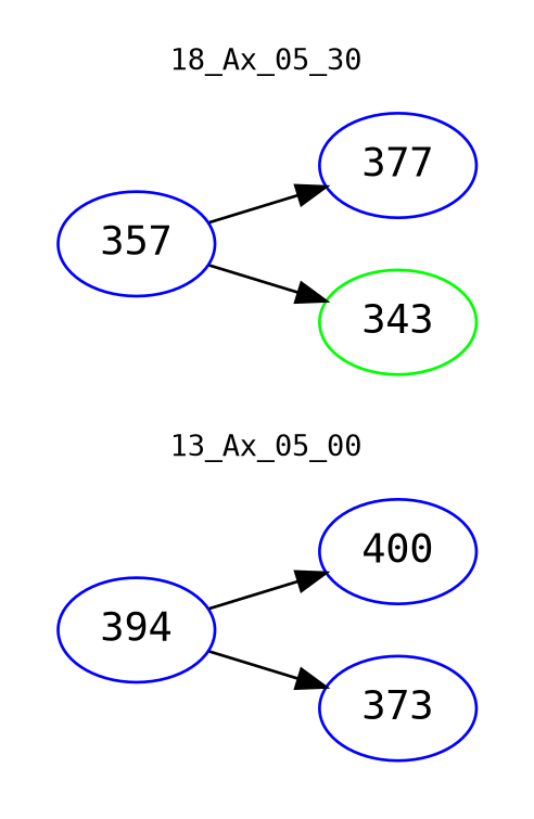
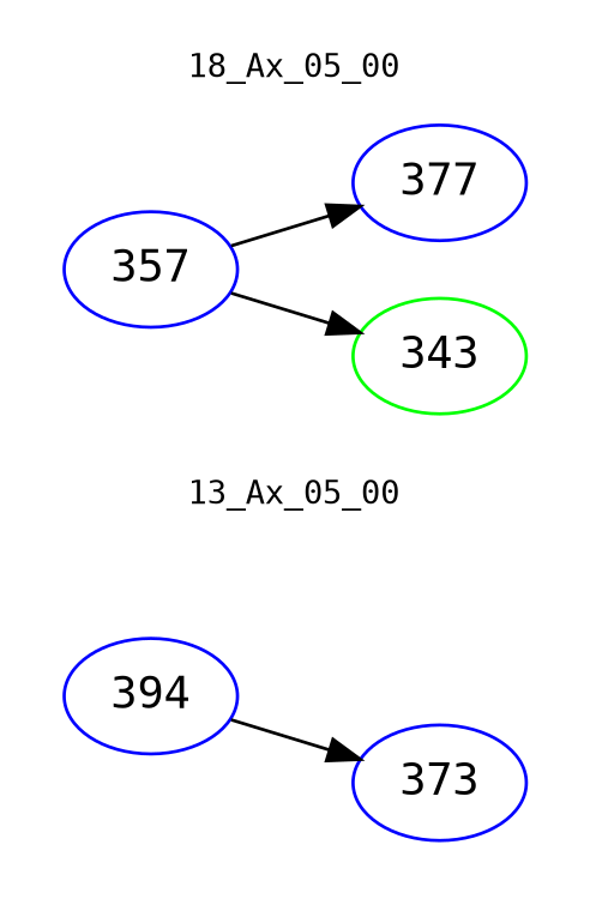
  digraph {
    fontname="DejaVu Sans Mono"
    rankdir=LR
    node [color=blue fontname="DejaVu Sans Mono"]
    edge [color=black fontname="DejaVu Sans Mono"]
    n1 [label=394]
    n2 [label=373]
-   n3 [label=400]
    n4 [label=357]
    n5 [color=green label=343]
    n6 [label=377]
    subgraph cluster_1 {
      color=white
      fontsize=10
      label="13_Ax_05_00"
      n1
      n2
-     n3
    }
    subgraph cluster_2 {
      color=white
      fontsize=10
-     label="18_Ax_05_30"
+     label="18_Ax_05_00"
      n4
      n5
      n6
    }
    n1 -> n2
-   n1 -> n3
    n4 -> n5
    n4 -> n6
  }
